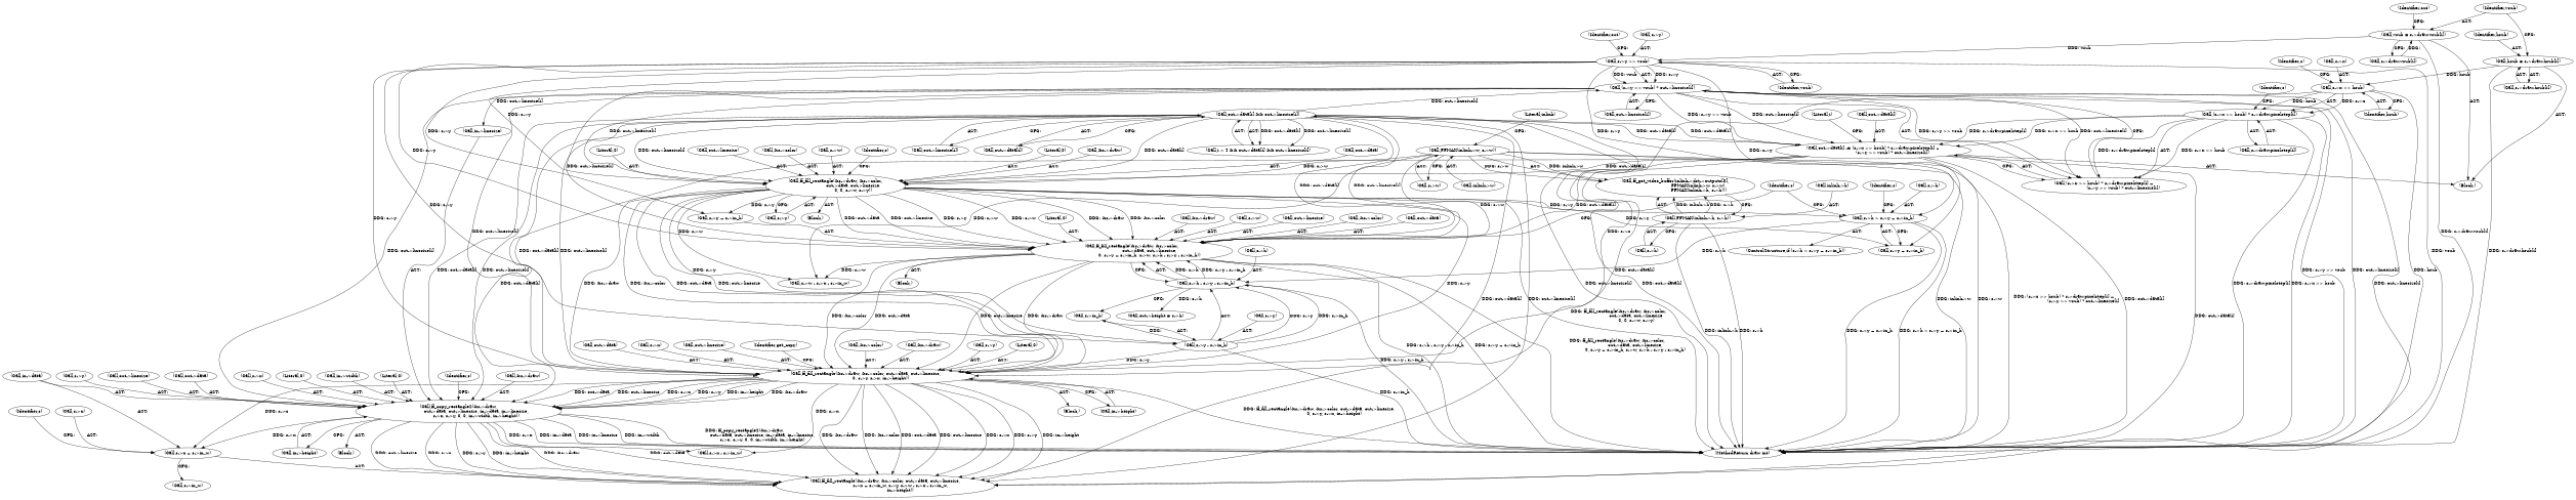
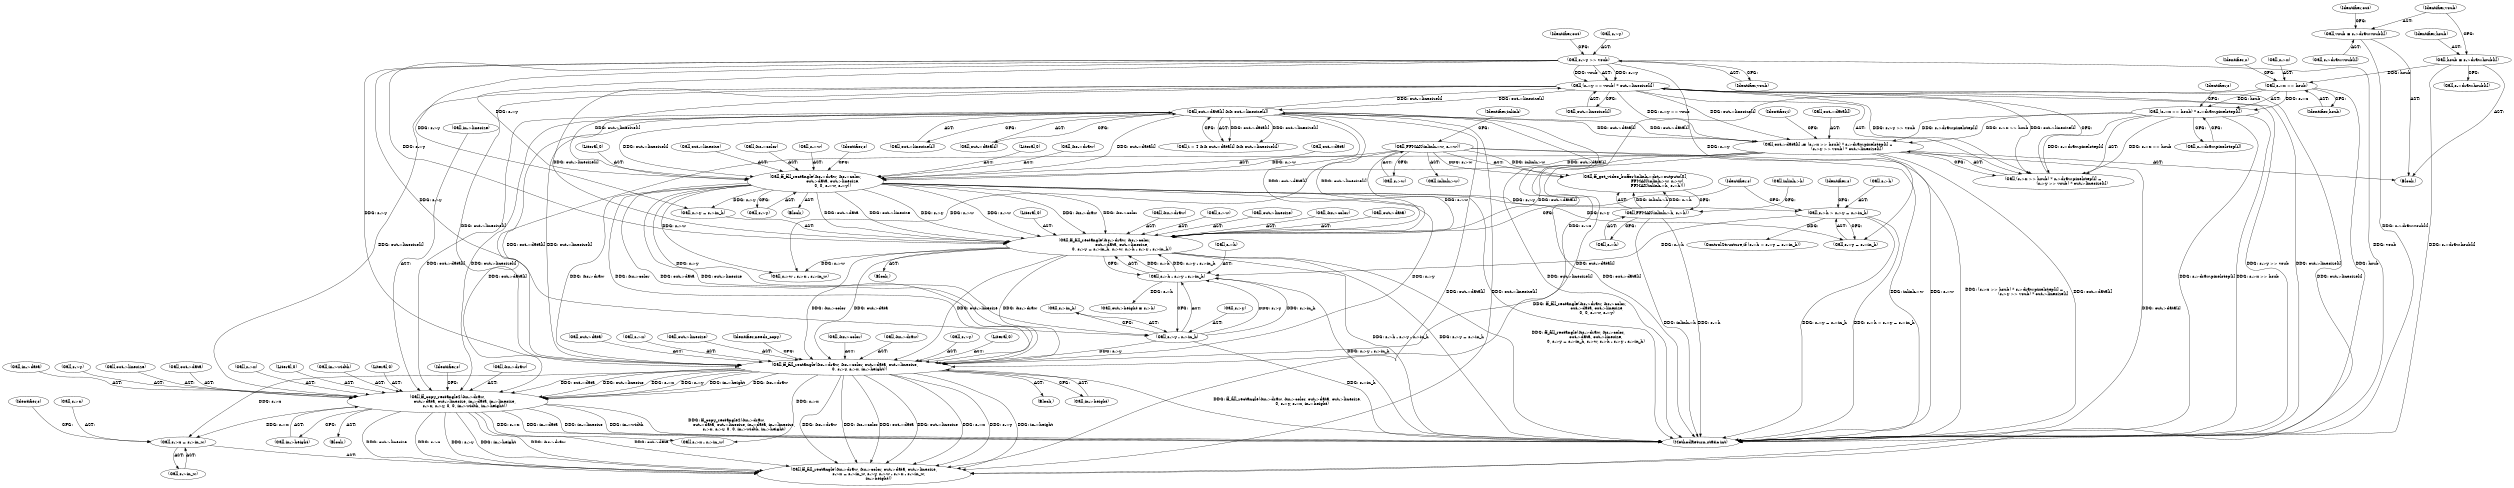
  digraph {
    n1 [label="(Call,s->x + s->in_w)"]
    n2 [label="(Call,ff_fill_rectangle(&s->draw, &s->color, out->data, out->linesize,\n                      s->x + s->in_w, s->y, s->w - s->x - s->in_w,\n                      in->height))"]
    n3 [label="(Call,s->in_w)"]
    n4 [label="(Call,ff_fill_rectangle(&s->draw, &s->color, out->data, out->linesize,\n                      0, s->y, s->x, in->height))"]
    n5 [label="(Call,ff_copy_rectangle2(&s->draw,\n                          out->data, out->linesize, in->data, in->linesize,\n                          s->x, s->y, 0, 0, in->width, in->height))"]
    n6 [label="(Call,s->x - s->in_w)"]
-   n7 [label="(MethodReturn,draw int)"]
+   n7 [label="(MethodReturn,static int)"]
    n8 [label="(Block,)"]
    n9 [label="(Call,in->height)"]
    n10 [label="(Call,in->height)"]
    n11 [label="(Block,)"]
    n12 [label="(Call,ff_fill_rectangle(&s->draw, &s->color,\n                          out->data, out->linesize,\n                          0, s->y + s->in_h, s->w, s->h - s->y - s->in_h))"]
    n13 [label="(Call,s->h - s->y - s->in_h)"]
    n14 [label="(Call,s->w - s->x - s->in_w)"]
    n15 [label="(Block,)"]
    n16 [label="(Call,s->y - s->in_h)"]
    n17 [label="(Call,out->height = s->h)"]
    n18 [label="(Call,ff_fill_rectangle(&s->draw, &s->color,\n                          out->data, out->linesize,\n                          0, 0, s->w, s->y))"]
    n19 [label="(Call,s->h > s->y + s->in_h)"]
    n20 [label="(Call,s->y + s->in_h)"]
    n21 [label="(Call,s->y + s->in_h)"]
    n22 [label="(Call,s->y)"]
    n23 [label="(Block,)"]
    n24 [label="(ControlStructure,if (s->h > s->y + s->in_h))"]
    n25 [label="(Call,s->in_h)"]
    n26 [label="(Call,out->data[i] && out->linesize[i])"]
    n27 [label="(Call,out->data[i] -= (s->x >> hsub) * s->draw.pixelstep[i] +\n                            (s->y >> vsub) * out->linesize[i])"]
    n28 [label="(Call,(s->y >> vsub) * out->linesize[i])"]
    n29 [label="(Call,i < 4 && out->data[i] && out->linesize[i])"]
    n30 [label="(Call,out->linesize[i])"]
    n31 [label="(Call,out->data[i])"]
    n32 [label="(Block,)"]
    n33 [label="(Call,(s->x >> hsub) * s->draw.pixelstep[i] +\n                            (s->y >> vsub) * out->linesize[i])"]
    n34 [label="(Call,out->linesize[i])"]
    n35 [label="(Call,(s->x >> hsub) * s->draw.pixelstep[i])"]
    n36 [label="(Call,s->draw.pixelstep[i])"]
    n37 [label="(Call,s->x >> hsub)"]
    n38 [label="(Identifier,hsub)"]
    n39 [label="(Call,hsub = s->draw.hsub[i])"]
    n40 [label="(Call,s->draw.hsub[i])"]
    n41 [label="(Call,s->y >> vsub)"]
    n42 [label="(Identifier,vsub)"]
    n43 [label="(Call,vsub = s->draw.vsub[i])"]
    n44 [label="(Call,s->draw.vsub[i])"]
    n45 [label="(Call,FFMAX(inlink->w, s->w))"]
    n46 [label="(Call,s->w)"]
    n47 [label="(Call,ff_get_video_buffer(inlink->dst->outputs[0],\n                                  FFMAX(inlink->w, s->w),\n                                  FFMAX(inlink->h, s->h)))"]
    n48 [label="(Call,FFMAX(inlink->h, s->h))"]
    n49 [label="(Call,s->h)"]
    n50 [label="(Call,out->data)"]
    n51 [label="(Call,s->h)"]
    n52 [label="(Literal,0)"]
    n53 [label="(Call,inlink->h)"]
    n54 [label="(Call,out->linesize)"]
    n55 [label="(Call,out->linesize)"]
-   n56 [label="(Literal,inlink)"]
+   n56 [label="(Identifier,inlink)"]
    n57 [label="(Literal,0)"]
    n58 [label="(Call,s->h)"]
    n59 [label="(Identifier,s)"]
    n60 [label="(Call,s->y)"]
    n61 [label="(Call,&s->color)"]
    n62 [label="(Call,s->w)"]
    n63 [label="(Call,in->data)"]
    n64 [label="(Call,s->x)"]
    n65 [label="(Identifier,hsub)"]
    n66 [label="(Call,s->x)"]
    n67 [label="(Identifier,s)"]
    n68 [label="(Call,s->y)"]
    n69 [label="(Call,out->linesize)"]
-   n70 [label="(Identifier,get_copy)"]
+   n70 [label="(Identifier,needs_copy)"]
    n71 [label="(Call,&s->color)"]
    n72 [label="(Identifier,s)"]
    n73 [label="(Call,&s->draw)"]
    n74 [label="(Call,&s->draw)"]
-   n75 [label="(Literal,i)"]
+   n75 [label="(Identifier,i)"]
    n76 [label="(Call,s->y)"]
    n77 [label="(Call,out->data[i])"]
    n78 [label="(Identifier,s)"]
    n79 [label="(Call,&s->draw)"]
    n80 [label="(Call,s->w)"]
    n81 [label="(Identifier,s)"]
    n82 [label="(Call,s->x)"]
    n83 [label="(Call,s->y)"]
    n84 [label="(Call,in->linesize)"]
    n85 [label="(Identifier,s)"]
    n86 [label="(Literal,0)"]
    n87 [label="(Call,out->linesize)"]
    n88 [label="(Call,inlink->w)"]
    n89 [label="(Call,&s->color)"]
    n90 [label="(Literal,0)"]
    n91 [label="(Call,out->data)"]
    n92 [label="(Call,&s->draw)"]
    n93 [label="(Call,out->data)"]
    n94 [label="(Identifier,out)"]
    n95 [label="(Literal,0)"]
    n96 [label="(Identifier,out)"]
    n97 [label="(Call,out->data)"]
    n98 [label="(Identifier,vsub)"]
    n99 [label="(Call,s->x)"]
    n100 [label="(Identifier,s)"]
    n101 [label="(Literal,0)"]
    n102 [label="(Call,in->width)"]
    n1 -> n2 [label="AST: "]
-   n1 -> n3 [label="CFG: "]
-   n63 -> n1 [label="AST: "]
+   n1 -> n3 [label="AST: "]
+   n3 -> n1 [label="AST: "]
    n4 -> n1 [label="DDG: s->x"]
    n4 -> n2 [label="DDG: &s->draw"]
    n4 -> n2 [label="DDG: &s->color"]
    n4 -> n2 [label="DDG: out->data"]
    n4 -> n2 [label="DDG: out->linesize"]
    n4 -> n2 [label="DDG: s->x"]
    n4 -> n2 [label="DDG: s->y"]
    n4 -> n2 [label="DDG: in->height"]
    n4 -> n5 [label="DDG: &s->draw"]
    n4 -> n5 [label="DDG: out->data"]
    n4 -> n5 [label="DDG: out->linesize"]
    n4 -> n5 [label="DDG: s->x"]
    n4 -> n5 [label="DDG: s->y"]
    n4 -> n5 [label="DDG: in->height"]
    n4 -> n6 [label="DDG: s->x"]
    n4 -> n7 [label="DDG: ff_fill_rectangle(&s->draw, &s->color, out->data, out->linesize,\n                      0, s->y, s->x, in->height)"]
    n4 -> n8 [label="AST: "]
    n4 -> n9 [label="CFG: "]
    n5 -> n1 [label="DDG: s->x"]
    n5 -> n2 [label="DDG: &s->draw"]
    n5 -> n2 [label="DDG: out->data"]
    n5 -> n2 [label="DDG: out->linesize"]
    n5 -> n2 [label="DDG: s->x"]
    n5 -> n2 [label="DDG: s->y"]
    n5 -> n2 [label="DDG: in->height"]
    n5 -> n6 [label="DDG: s->x"]
    n5 -> n7 [label="DDG: in->data"]
    n5 -> n7 [label="DDG: in->linesize"]
    n5 -> n7 [label="DDG: in->width"]
    n5 -> n7 [label="DDG: ff_copy_rectangle2(&s->draw,\n                          out->data, out->linesize, in->data, in->linesize,\n                          s->x, s->y, 0, 0, in->width, in->height)"]
    n5 -> n10 [label="CFG: "]
    n5 -> n11 [label="AST: "]
    n9 -> n4 [label="AST: "]
    n10 -> n5 [label="AST: "]
    n12 -> n4 [label="DDG: &s->draw"]
    n12 -> n4 [label="DDG: &s->color"]
    n12 -> n4 [label="DDG: out->data"]
    n12 -> n4 [label="DDG: out->linesize"]
    n12 -> n7 [label="DDG: s->h - s->y - s->in_h"]
    n12 -> n7 [label="DDG: s->y + s->in_h"]
    n12 -> n7 [label="DDG: ff_fill_rectangle(&s->draw, &s->color,\n                          out->data, out->linesize,\n                          0, s->y + s->in_h, s->w, s->h - s->y - s->in_h)"]
    n12 -> n13 [label="CFG: "]
    n12 -> n14 [label="DDG: s->w"]
    n12 -> n15 [label="AST: "]
    n13 -> n7 [label="DDG: s->y - s->in_h"]
    n13 -> n12 [label="AST: "]
    n13 -> n12 [label="DDG: s->h"]
    n13 -> n12 [label="DDG: s->y - s->in_h"]
-   n13 -> n25 [label="CFG: "]
+   n13 -> n16 [label="CFG: "]
    n13 -> n17 [label="DDG: s->h"]
    n16 -> n4 [label="DDG: s->y"]
    n16 -> n7 [label="DDG: s->in_h"]
    n16 -> n13 [label="AST: "]
    n16 -> n13 [label="DDG: s->y"]
    n16 -> n13 [label="DDG: s->in_h"]
-   n16 -> n25 [label="DDG: "]
+   n16 -> n25 [label="CFG: "]
    n18 -> n4 [label="DDG: &s->draw"]
    n18 -> n4 [label="DDG: &s->color"]
    n18 -> n4 [label="DDG: out->data"]
    n18 -> n4 [label="DDG: out->linesize"]
    n18 -> n4 [label="DDG: s->y"]
    n18 -> n7 [label="DDG: ff_fill_rectangle(&s->draw, &s->color,\n                          out->data, out->linesize,\n                          0, 0, s->w, s->y)"]
    n18 -> n12 [label="DDG: &s->draw"]
    n18 -> n12 [label="DDG: &s->color"]
    n18 -> n12 [label="DDG: out->data"]
    n18 -> n12 [label="DDG: out->linesize"]
    n18 -> n12 [label="DDG: s->y"]
    n18 -> n12 [label="DDG: s->w"]
    n18 -> n14 [label="DDG: s->w"]
    n18 -> n16 [label="DDG: s->y"]
    n18 -> n19 [label="DDG: s->y"]
    n18 -> n20 [label="DDG: s->y"]
    n18 -> n21 [label="DDG: s->y"]
    n18 -> n22 [label="CFG: "]
    n18 -> n23 [label="AST: "]
    n19 -> n7 [label="DDG: s->y + s->in_h"]
    n19 -> n7 [label="DDG: s->h > s->y + s->in_h"]
    n19 -> n13 [label="DDG: s->h"]
    n19 -> n21 [label="CFG: "]
-   n19 -> n24 [label="AST: "]
+   n19 -> n24 [label="DDG: "]
    n20 -> n12 [label="AST: "]
    n21 -> n19 [label="AST: "]
    n22 -> n18 [label="AST: "]
    n25 -> n16 [label="AST: "]
    n26 -> n2 [label="DDG: out->data[i]"]
    n26 -> n2 [label="DDG: out->linesize[i]"]
    n26 -> n4 [label="DDG: out->data[i]"]
    n26 -> n4 [label="DDG: out->linesize[i]"]
    n26 -> n5 [label="DDG: out->data[i]"]
    n26 -> n5 [label="DDG: out->linesize[i]"]
    n26 -> n7 [label="DDG: out->linesize[i]"]
    n26 -> n7 [label="DDG: out->data[i]"]
    n26 -> n12 [label="DDG: out->data[i]"]
    n26 -> n12 [label="DDG: out->linesize[i]"]
    n26 -> n18 [label="DDG: out->data[i]"]
    n26 -> n18 [label="DDG: out->linesize[i]"]
    n26 -> n27 [label="DDG: out->data[i]"]
    n26 -> n28 [label="DDG: out->linesize[i]"]
    n26 -> n29 [label="AST: "]
    n26 -> n29 [label="DDG: out->data[i]"]
    n26 -> n29 [label="DDG: out->linesize[i]"]
    n26 -> n30 [label="CFG: "]
    n26 -> n31 [label="CFG: "]
    n27 -> n2 [label="DDG: out->data[i]"]
    n27 -> n4 [label="DDG: out->data[i]"]
    n27 -> n5 [label="DDG: out->data[i]"]
    n27 -> n7 [label="DDG: (s->x >> hsub) * s->draw.pixelstep[i] +\n                            (s->y >> vsub) * out->linesize[i]"]
    n27 -> n7 [label="DDG: out->data[i]"]
    n27 -> n12 [label="DDG: out->data[i]"]
    n27 -> n18 [label="DDG: out->data[i]"]
    n27 -> n26 [label="DDG: out->data[i]"]
    n27 -> n32 [label="AST: "]
    n27 -> n33 [label="CFG: "]
    n28 -> n2 [label="DDG: out->linesize[i]"]
    n28 -> n4 [label="DDG: out->linesize[i]"]
    n28 -> n5 [label="DDG: out->linesize[i]"]
    n28 -> n7 [label="DDG: s->y >> vsub"]
    n28 -> n7 [label="DDG: out->linesize[i]"]
    n28 -> n12 [label="DDG: out->linesize[i]"]
    n28 -> n18 [label="DDG: out->linesize[i]"]
-   n28 -> n84 [label="DDG: out->linesize[i]"]
+   n28 -> n26 [label="DDG: out->linesize[i]"]
    n28 -> n27 [label="DDG: s->y >> vsub"]
    n28 -> n27 [label="DDG: out->linesize[i]"]
    n28 -> n33 [label="AST: "]
    n28 -> n33 [label="DDG: s->y >> vsub"]
    n28 -> n33 [label="DDG: out->linesize[i]"]
    n28 -> n34 [label="CFG: "]
-   n29 -> n26 [label="AST: "]
+   n29 -> n26 [label="CFG: "]
    n30 -> n26 [label="AST: "]
    n31 -> n26 [label="AST: "]
    n33 -> n27 [label="AST: "]
    n33 -> n28 [label="CFG: "]
    n34 -> n28 [label="AST: "]
    n35 -> n7 [label="DDG: s->x >> hsub"]
    n35 -> n7 [label="DDG: s->draw.pixelstep[i]"]
    n35 -> n27 [label="DDG: s->x >> hsub"]
    n35 -> n27 [label="DDG: s->draw.pixelstep[i]"]
    n35 -> n33 [label="AST: "]
    n35 -> n33 [label="DDG: s->x >> hsub"]
    n35 -> n33 [label="DDG: s->draw.pixelstep[i]"]
-   n35 -> n36 [label="AST: "]
-   n36 -> n35 [label="AST: "]
+   n35 -> n36 [label="CFG: "]
+   n36 -> n35 [label="CFG: "]
    n37 -> n4 [label="DDG: s->x"]
    n37 -> n7 [label="DDG: hsub"]
    n37 -> n35 [label="AST: "]
    n37 -> n35 [label="DDG: s->x"]
    n37 -> n35 [label="DDG: hsub"]
    n37 -> n38 [label="CFG: "]
    n38 -> n37 [label="AST: "]
    n39 -> n7 [label="DDG: s->draw.hsub[i]"]
    n39 -> n32 [label="AST: "]
    n39 -> n37 [label="DDG: hsub"]
-   n39 -> n40 [label="AST: "]
-   n40 -> n39 [label="AST: "]
+   n39 -> n40 [label="CFG: "]
    n41 -> n4 [label="DDG: s->y"]
    n41 -> n7 [label="DDG: vsub"]
    n41 -> n12 [label="DDG: s->y"]
    n41 -> n16 [label="DDG: s->y"]
    n41 -> n18 [label="DDG: s->y"]
-   n41 -> n19 [label="DDG: s->y"]
    n41 -> n20 [label="DDG: s->y"]
    n41 -> n21 [label="DDG: s->y"]
    n41 -> n28 [label="AST: "]
    n41 -> n28 [label="DDG: s->y"]
    n41 -> n28 [label="DDG: vsub"]
    n41 -> n42 [label="CFG: "]
    n42 -> n41 [label="AST: "]
    n43 -> n7 [label="DDG: s->draw.vsub[i]"]
    n43 -> n32 [label="AST: "]
-   n43 -> n41 [label="DDG: vsub"]
-   n43 -> n44 [label="CFG: "]
-   n44 -> n43 [label="DDG: "]
+   n44 -> n43 [label="AST: "]
    n45 -> n7 [label="DDG: inlink->w"]
    n45 -> n7 [label="DDG: s->w"]
    n45 -> n12 [label="DDG: s->w"]
    n45 -> n14 [label="DDG: s->w"]
    n45 -> n18 [label="DDG: s->w"]
    n45 -> n46 [label="CFG: "]
    n45 -> n47 [label="AST: "]
    n45 -> n47 [label="DDG: inlink->w"]
    n45 -> n47 [label="DDG: s->w"]
    n46 -> n45 [label="AST: "]
    n47 -> n48 [label="CFG: "]
    n48 -> n7 [label="DDG: s->h"]
    n48 -> n7 [label="DDG: inlink->h"]
    n48 -> n47 [label="AST: "]
    n48 -> n47 [label="DDG: inlink->h"]
    n48 -> n47 [label="DDG: s->h"]
    n48 -> n49 [label="CFG: "]
    n49 -> n48 [label="AST: "]
    n50 -> n4 [label="AST: "]
    n51 -> n13 [label="AST: "]
    n52 -> n12 [label="AST: "]
-   n53 -> n48 [label="AST: "]
+   n53 -> n48 [label="CFG: "]
    n54 -> n5 [label="AST: "]
    n55 -> n18 [label="AST: "]
    n56 -> n45 [label="CFG: "]
    n57 -> n5 [label="AST: "]
    n58 -> n19 [label="AST: "]
    n59 -> n5 [label="CFG: "]
    n60 -> n41 [label="AST: "]
    n61 -> n18 [label="AST: "]
    n62 -> n18 [label="AST: "]
    n63 -> n5 [label="AST: "]
    n64 -> n4 [label="AST: "]
    n65 -> n39 [label="AST: "]
    n66 -> n37 [label="AST: "]
    n67 -> n1 [label="CFG: "]
    n68 -> n16 [label="AST: "]
    n69 -> n4 [label="AST: "]
    n70 -> n4 [label="CFG: "]
    n71 -> n4 [label="AST: "]
    n72 -> n12 [label="CFG: "]
    n72 -> n19 [label="CFG: "]
    n73 -> n12 [label="AST: "]
    n74 -> n4 [label="AST: "]
    n75 -> n27 [label="CFG: "]
    n76 -> n4 [label="AST: "]
    n77 -> n27 [label="AST: "]
    n78 -> n18 [label="CFG: "]
    n79 -> n5 [label="AST: "]
    n80 -> n12 [label="AST: "]
    n81 -> n35 [label="CFG: "]
    n82 -> n1 [label="AST: "]
    n83 -> n5 [label="AST: "]
    n84 -> n5 [label="AST: "]
    n85 -> n37 [label="CFG: "]
    n86 -> n4 [label="AST: "]
    n87 -> n12 [label="AST: "]
-   n88 -> n45 [label="AST: "]
+   n45 -> n88 [label="AST: "]
    n89 -> n12 [label="AST: "]
    n90 -> n18 [label="AST: "]
    n91 -> n5 [label="AST: "]
    n92 -> n18 [label="AST: "]
    n93 -> n18 [label="AST: "]
    n94 -> n41 [label="CFG: "]
    n95 -> n18 [label="AST: "]
    n96 -> n43 [label="CFG: "]
    n97 -> n12 [label="AST: "]
    n98 -> n39 [label="CFG: "]
    n98 -> n43 [label="AST: "]
    n99 -> n5 [label="AST: "]
    n100 -> n19 [label="CFG: "]
    n101 -> n5 [label="AST: "]
    n102 -> n5 [label="AST: "]
  }
